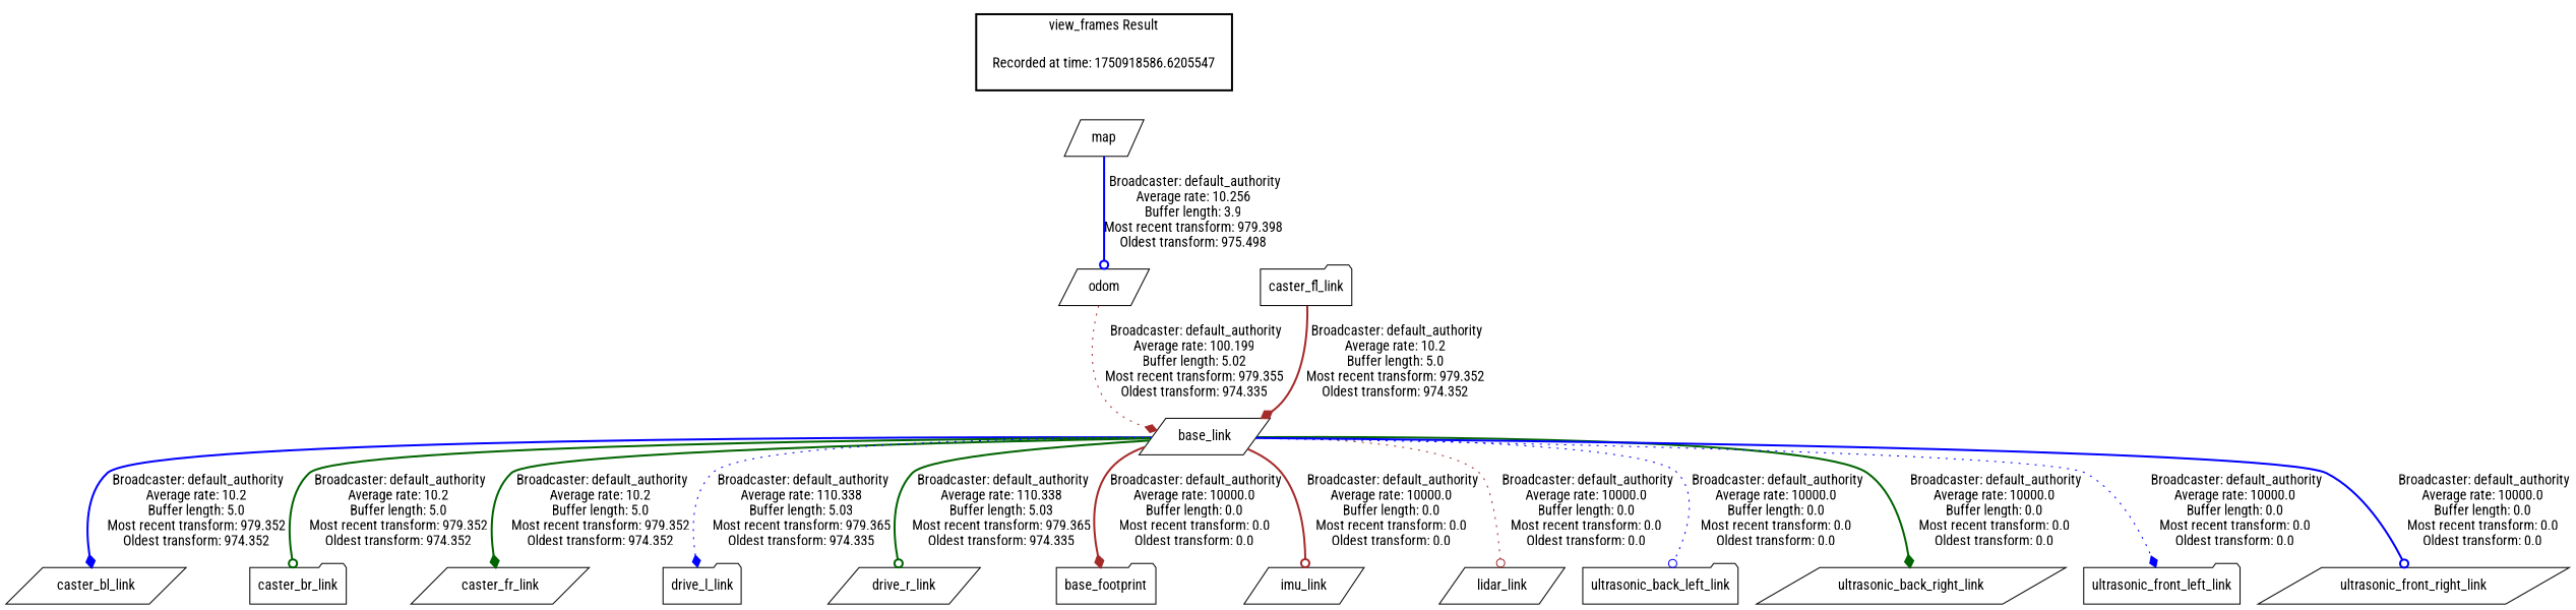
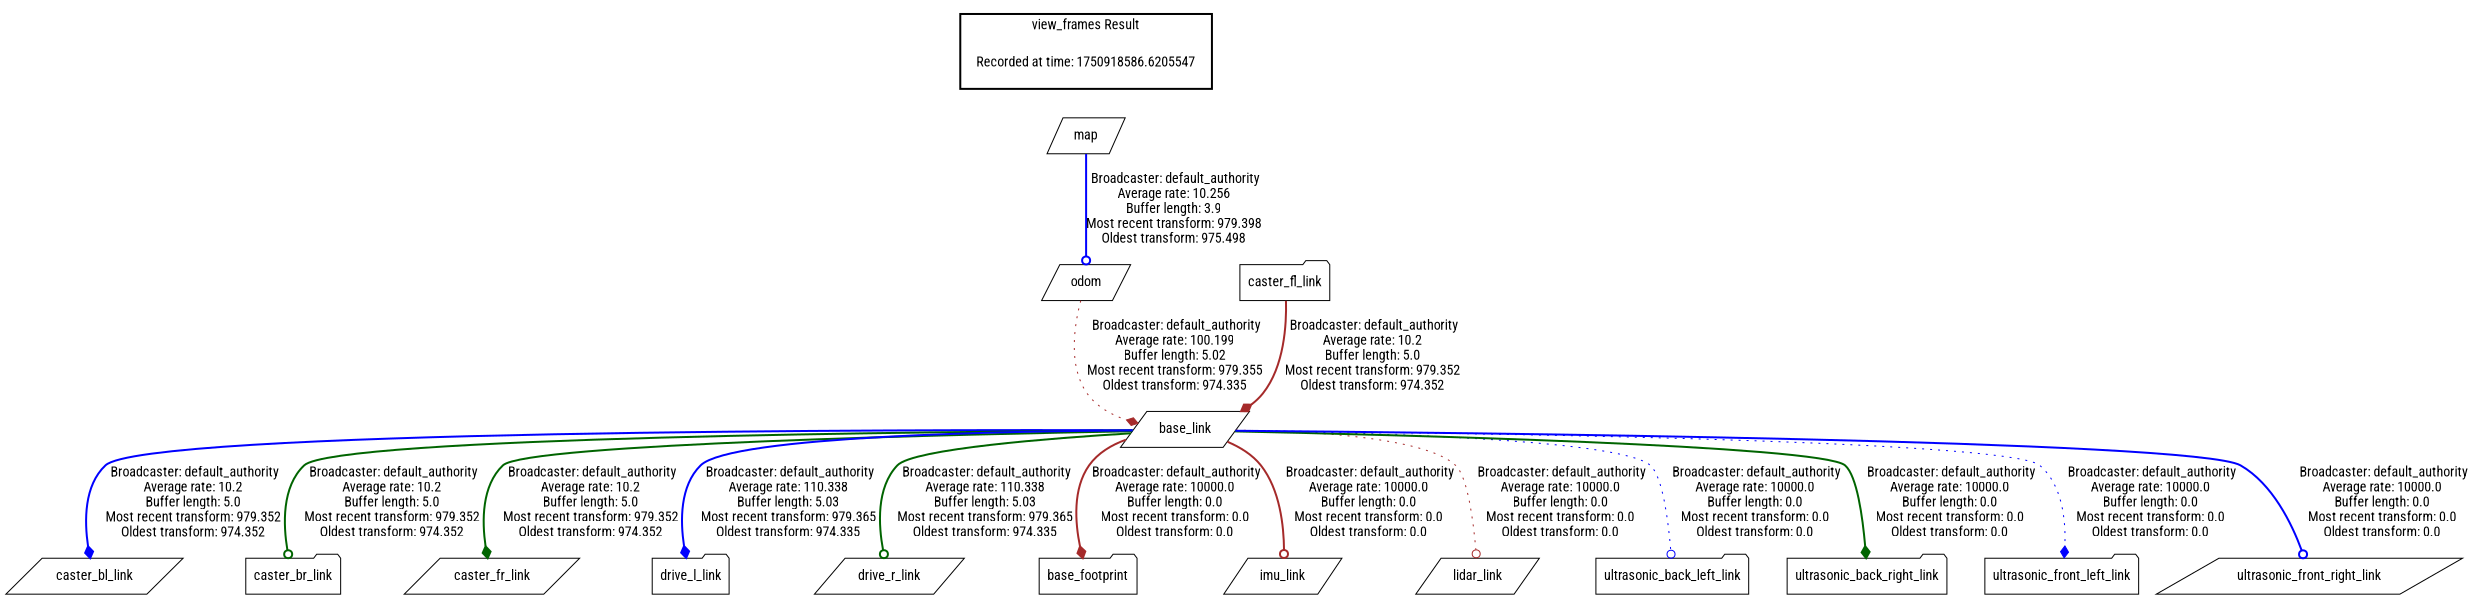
  digraph {
    fontname="Roboto Condensed"
    node [fontname="Roboto Condensed" shape=parallelogram]
    edge [fontname="Roboto Condensed" style=bold arrowhead=diamond color=blue]
    "Recorded at time: 1750918586.6205547" [shape=plaintext]
    map
    base_link
    caster_bl_link
    caster_br_link [shape=folder]
    caster_fr_link
    drive_l_link [shape=folder]
    drive_r_link
    base_footprint [shape=folder]
    imu_link
    lidar_link
    ultrasonic_back_left_link [shape=folder]
-   ultrasonic_back_right_link
+   ultrasonic_back_right_link [shape=folder]
    ultrasonic_front_left_link [shape=folder]
    ultrasonic_front_right_link
    caster_fl_link [shape=folder]
    odom
    subgraph cluster_1 {
      color=black
      label="view_frames Result"
      style=bold
      "Recorded at time: 1750918586.6205547"
    }
    "Recorded at time: 1750918586.6205547" -> map [style=invis arrowhead="" color=""]
    map -> odom [arrowhead=odot label=" Broadcaster: default_authority\nAverage rate: 10.256\nBuffer length: 3.9\nMost recent transform: 979.398\nOldest transform: 975.498\n"]
    base_link -> caster_bl_link [label=" Broadcaster: default_authority\nAverage rate: 10.2\nBuffer length: 5.0\nMost recent transform: 979.352\nOldest transform: 974.352\n"]
    base_link -> caster_br_link [arrowhead=odot color=darkgreen label=" Broadcaster: default_authority\nAverage rate: 10.2\nBuffer length: 5.0\nMost recent transform: 979.352\nOldest transform: 974.352\n"]
    base_link -> caster_fr_link [color=darkgreen label=" Broadcaster: default_authority\nAverage rate: 10.2\nBuffer length: 5.0\nMost recent transform: 979.352\nOldest transform: 974.352\n"]
-   base_link -> drive_l_link [label=" Broadcaster: default_authority\nAverage rate: 110.338\nBuffer length: 5.03\nMost recent transform: 979.365\nOldest transform: 974.335\n" style=dotted]
+   base_link -> drive_l_link [label=" Broadcaster: default_authority\nAverage rate: 110.338\nBuffer length: 5.03\nMost recent transform: 979.365\nOldest transform: 974.335\n"]
    base_link -> drive_r_link [arrowhead=odot color=darkgreen label=" Broadcaster: default_authority\nAverage rate: 110.338\nBuffer length: 5.03\nMost recent transform: 979.365\nOldest transform: 974.335\n"]
    base_link -> base_footprint [color=brown label=" Broadcaster: default_authority\nAverage rate: 10000.0\nBuffer length: 0.0\nMost recent transform: 0.0\nOldest transform: 0.0\n"]
    base_link -> imu_link [arrowhead=odot color=brown label=" Broadcaster: default_authority\nAverage rate: 10000.0\nBuffer length: 0.0\nMost recent transform: 0.0\nOldest transform: 0.0\n"]
    base_link -> lidar_link [arrowhead=odot color=brown label=" Broadcaster: default_authority\nAverage rate: 10000.0\nBuffer length: 0.0\nMost recent transform: 0.0\nOldest transform: 0.0\n" style=dotted]
    base_link -> ultrasonic_back_left_link [arrowhead=odot label=" Broadcaster: default_authority\nAverage rate: 10000.0\nBuffer length: 0.0\nMost recent transform: 0.0\nOldest transform: 0.0\n" style=dotted]
    base_link -> ultrasonic_back_right_link [color=darkgreen label=" Broadcaster: default_authority\nAverage rate: 10000.0\nBuffer length: 0.0\nMost recent transform: 0.0\nOldest transform: 0.0\n"]
    base_link -> ultrasonic_front_left_link [label=" Broadcaster: default_authority\nAverage rate: 10000.0\nBuffer length: 0.0\nMost recent transform: 0.0\nOldest transform: 0.0\n" style=dotted]
    base_link -> ultrasonic_front_right_link [arrowhead=odot label=" Broadcaster: default_authority\nAverage rate: 10000.0\nBuffer length: 0.0\nMost recent transform: 0.0\nOldest transform: 0.0\n"]
    caster_fl_link -> base_link [color=brown label=" Broadcaster: default_authority\nAverage rate: 10.2\nBuffer length: 5.0\nMost recent transform: 979.352\nOldest transform: 974.352\n"]
    odom -> base_link [color=brown label=" Broadcaster: default_authority\nAverage rate: 100.199\nBuffer length: 5.02\nMost recent transform: 979.355\nOldest transform: 974.335\n" style=dotted]
  }
